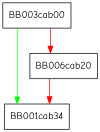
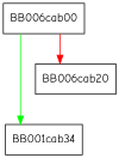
  digraph {
    fontname="Comic Neue"
    splines=ortho
    node [fontname="Comic Neue" shape=box]
    edge [color=red fontname="Comic Neue"]
    n1 [label=BB001cab34]
-   BB006cab00 [label=BB003cab00]
+   BB006cab00
    BB006cab20
    BB006cab00 -> n1 [color=green]
    BB006cab00 -> BB006cab20
-   BB006cab20 -> n1
  }
